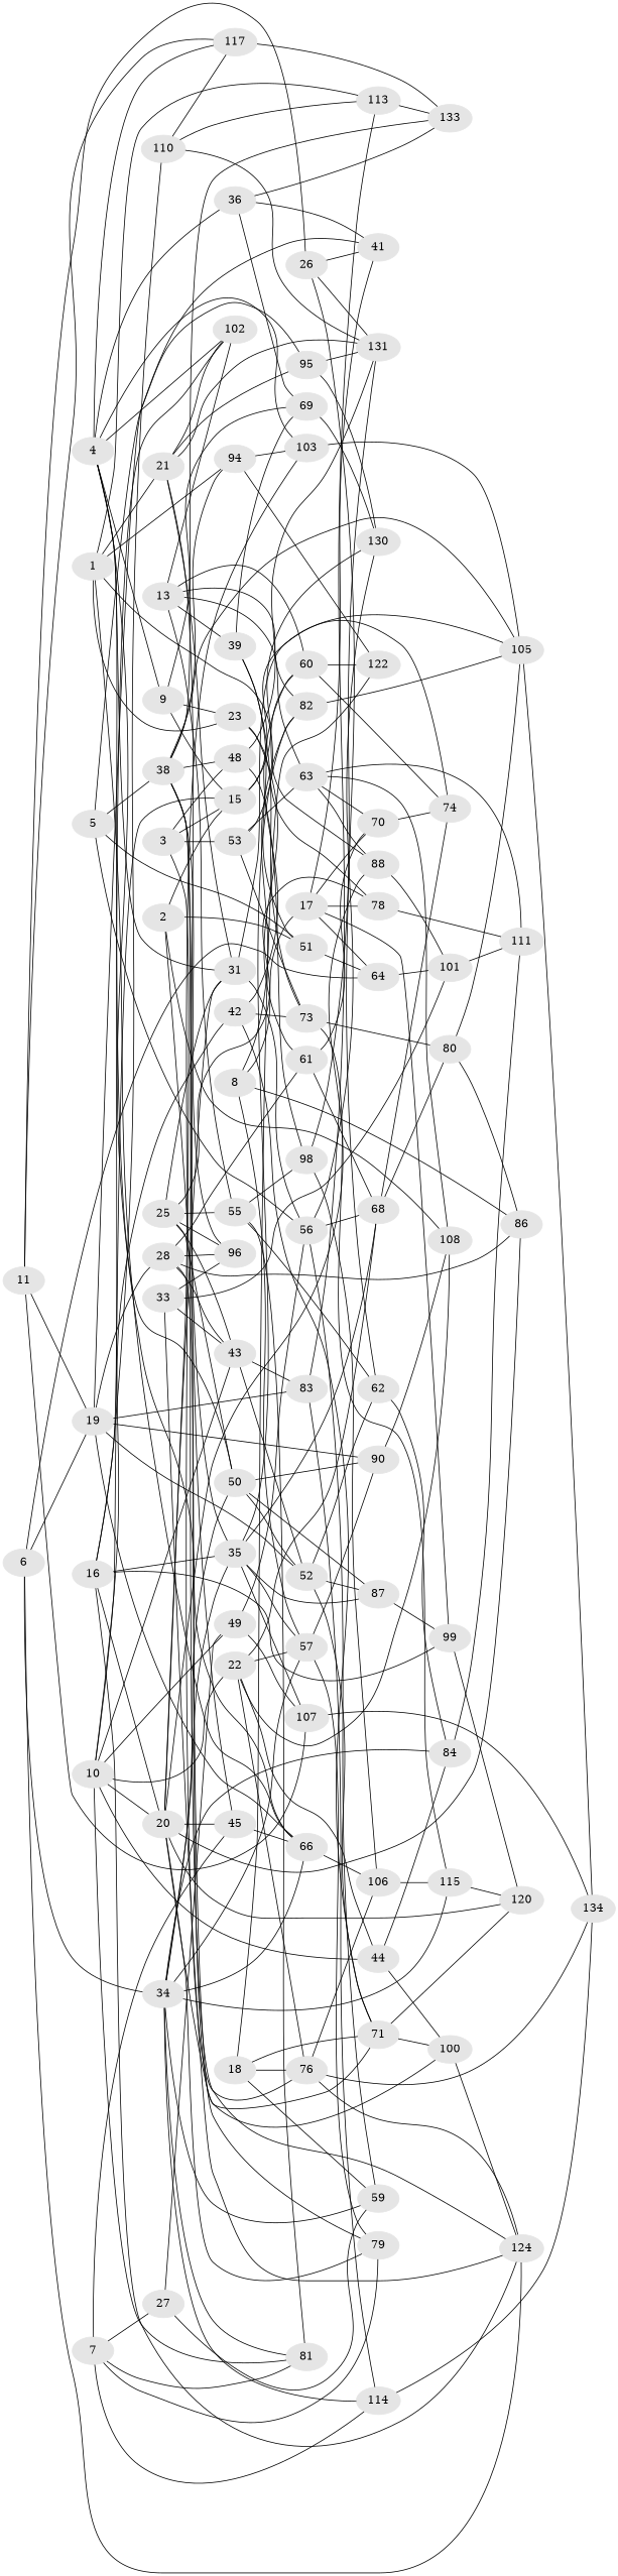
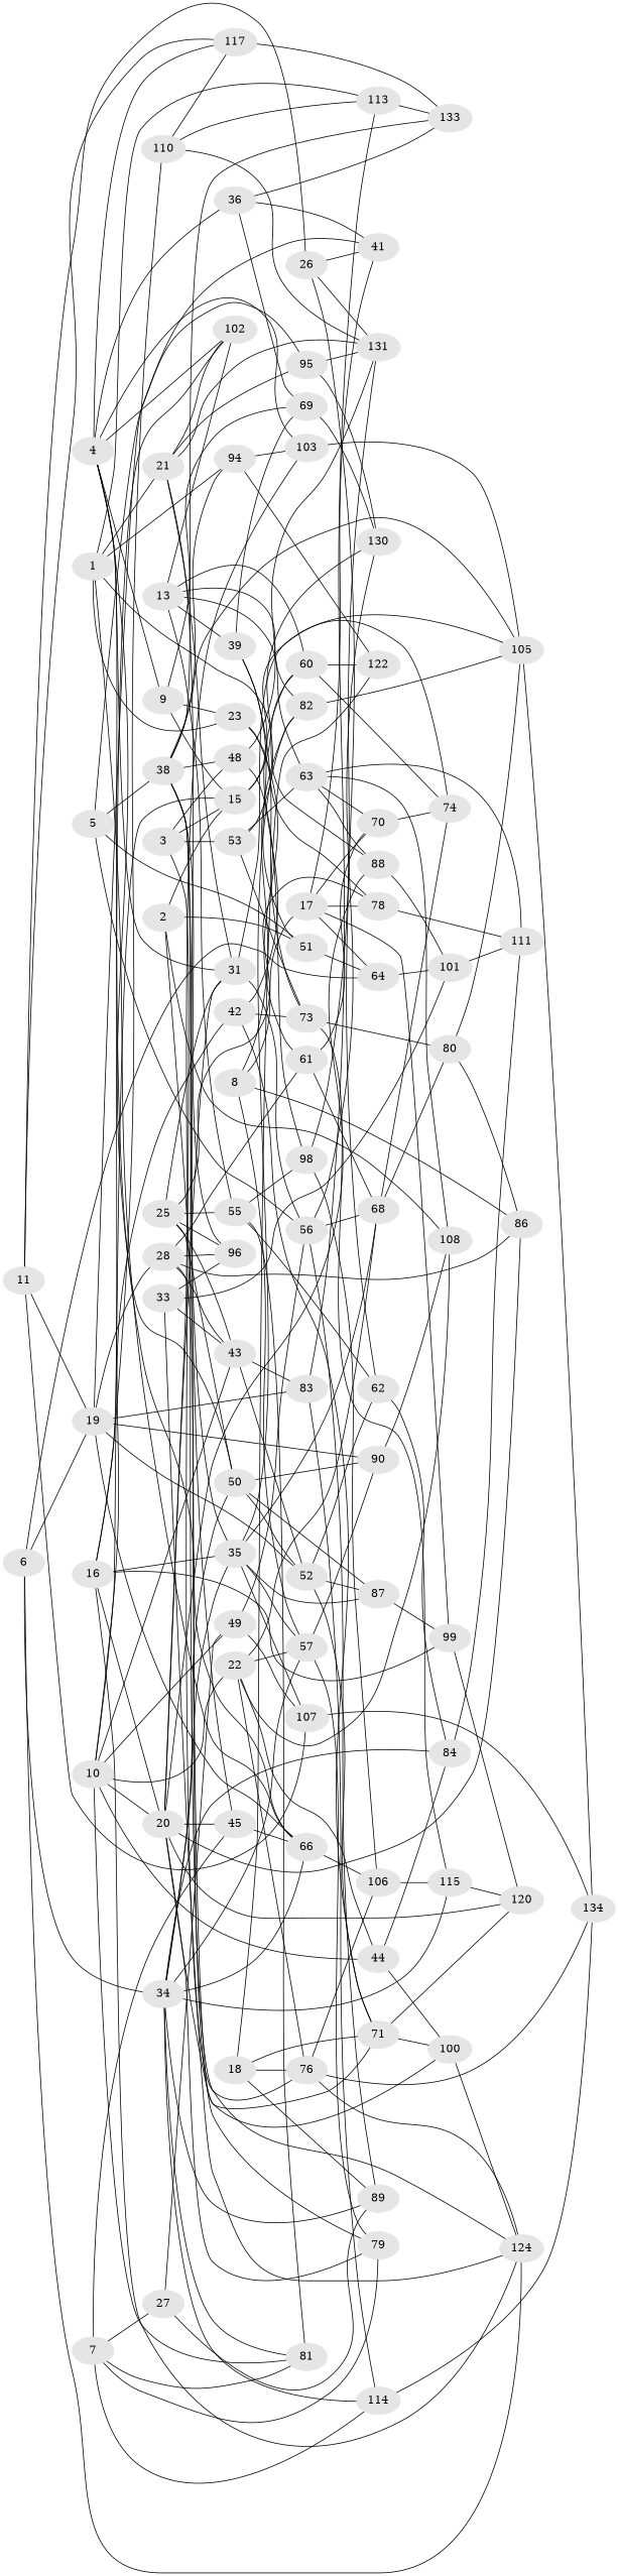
  graph {
    rankdir=LR
    node [color=gray90 style=filled]
    1 [super="+47"]
    21 [super="+132"]
    23
    66 [super="+126"]
    88
    94
    113
    31 [super="+32"]
    102
    95
    35 [super="+93+137"]
    131 [super="+139"]
    78
    61
    106
    101
    103
    122
    133
    15 [super="+30"]
    60 [super="+104"]
    74
    2
    45
    51
    108
    64
    3
    48
    53
    76 [super="+135"]
    98
    63 [super="+109"]
    73 [super="+138"]
    130
    124 [super="+128"]
    134
    4 [super="+77+29"]
    9
    36
    50 [super="+116"]
    117
    69
    56 [super="+75"]
    105 [super="+112"]
    41
    52 [super="+119"]
    90
    87
    38 [super="+49"]
    79
    96
    5
-   59
+   59 [label=89]
    68 [super="+92"]
    19 [super="+125+118"]
    28 [super="+40"]
    83
    6
    34 [super="+67"]
    81
    114
    57 [super="+58"]
    84
    115
    7 [super="+12"]
    27
    n68 [label=49]
    17 [super="+97"]
    99
    70
    8
    82
    86
    10 [super="+129+24"]
    20 [super="+65+123+91"]
    22 [super="+85"]
    42
    43 [super="+54"]
    44
    71 [super="+121"]
    120
    100
    107
    11
    26
    62
    13 [super="+14"]
    39
    55
    111
    16 [super="+37"]
    110
    18
    80
    25 [super="+127"]
    33
    1 -- 21
    1 -- 23
    1 -- 66
    1 -- 88
    1 -- 94
    1 -- 113
    21 -- 31
    21 -- 102
    21 -- 95
    21 -- 35
    21 -- 131
    23 -- 78
    23 -- 61
    66 -- 106
    88 -- 101
    94 -- 103
    94 -- 122
    113 -- 133
    31 -- 56
    31 -- 105
    95 -- 131
    95 -- 130
    35 -- 87
    35 -- 68
    35 -- 57
    35 -- 82
    35 -- 107
    78 -- 111
    61 -- 68
    61 -- 70
    106 -- 115
    101 -- 111
    103 -- 105
    15 -- 60
    15 -- 74
    60 -- 122 [weight=2]
    60 -- 74
    2 -- 15
    2 -- 45
    2 -- 51
    2 -- 108
    45 -- 66
    51 -- 64
    64 -- 101
    3 -- 15
    3 -- 48
    3 -- 53
    3 -- 76
    48 -- 131
    48 -- 98
    53 -- 63
    53 -- 73
    53 -- 130
    76 -- 106
    76 -- 124
    76 -- 134
    98 -- 131
    98 -- 106
    63 -- 88
    63 -- 108
    63 -- 70
    63 -- 111
    73 -- 115
    73 -- 80
    4 -- 66
    4 -- 31
    4 -- 102
    4 -- 103
    4 -- 9
    4 -- 36
    4 -- 50
    4 -- 117
    9 -- 23
    9 -- 15
    9 -- 69
    36 -- 133
    36 -- 69
    36 -- 41
    50 -- 52
    50 -- 90
    50 -- 87
    117 -- 133
    69 -- 130
    56 -- 130
    56 -- 59
    56 -- 68
    105 -- 134
    52 -- 87
    52 -- 71
    52 -- 62
    90 -- 108
    87 -- 99
    38 -- 94
    38 -- 133
    38 -- 48
    38 -- 124
    38 -- 105
    38 -- 79
    38 -- 96
    5 -- 95
    5 -- 51
    5 -- 56
    5 -- 38
    68 -- 74
    68 -- 80
    19 -- 66
    19 -- 41
    19 -- 52
    19 -- 90
    19 -- 28
    19 -- 83
    28 -- 61
    28 -- 96
    28 -- 86
    28 -- 43
    28 -- 100
    83 -- 113
    83 -- 114
    6 -- 64
    6 -- 124
    6 -- 19
    6 -- 34
    34 -- 66
    34 -- 35
    34 -- 50
    34 -- 59
    34 -- 81
    34 -- 114
    34 -- 57
    34 -- 84
    34 -- 115
    114 -- 134
    57 -- 90
    57 -- 79
    84 -- 111
    115 -- 120
    7 -- 45
    7 -- 79
    7 -- 81
    7 -- 114
    7 -- 27 [weight=2]
    27 -- 59
    27 -- n68
    n68 -- 56
    n68 -- 107
    17 -- 78
    17 -- 64
    17 -- 41
    17 -- 99
    17 -- 70
    99 -- 120
    70 -- 74
    8 -- 57
    8 -- 17
    8 -- 82
    8 -- 86
    82 -- 105
    10 -- 15
    10 -- 81
    10 -- n68
    10 -- 20
    10 -- 22
    10 -- 42
    10 -- 43
    10 -- 44
    20 -- 88
    20 -- 31
    20 -- 103
    20 -- 45
    20 -- 79
    20 -- 86
    20 -- 71
    20 -- 120
    22 -- 108
    22 -- 76
    22 -- 68
    22 -- 57
    22 -- 44
    42 -- 60
    42 -- 73
    42 -- 71
    43 -- 52
    43 -- 83
    44 -- 84
    44 -- 100
    71 -- 120
    71 -- 100
    100 -- 124
    107 -- 134
    11 -- 117
    11 -- 19
    11 -- 107
    11 -- 26
    26 -- 131
    26 -- 41
    26 -- 62
    62 -- 84
    13 -- 102
    13 -- 60
    13 -- 63
    13 -- 82
    13 -- 39
    13 -- 55
    39 -- 51
    39 -- 73
    39 -- 69
    55 -- 98
    55 -- 81
    55 -- 62
    16 -- 102
    16 -- 35
    16 -- 124
    16 -- 99
    16 -- 20
    16 -- 110
    110 -- 113
    110 -- 131
    110 -- 117
    18 -- 122
    18 -- 76
    18 -- 59
    18 -- 71
    80 -- 105
    80 -- 86
    25 -- 31
    25 -- 78
    25 -- 50
    25 -- 96
    25 -- 43
    25 -- 55
    33 -- 101
    33 -- 124
    33 -- 96
    33 -- 43
  }
